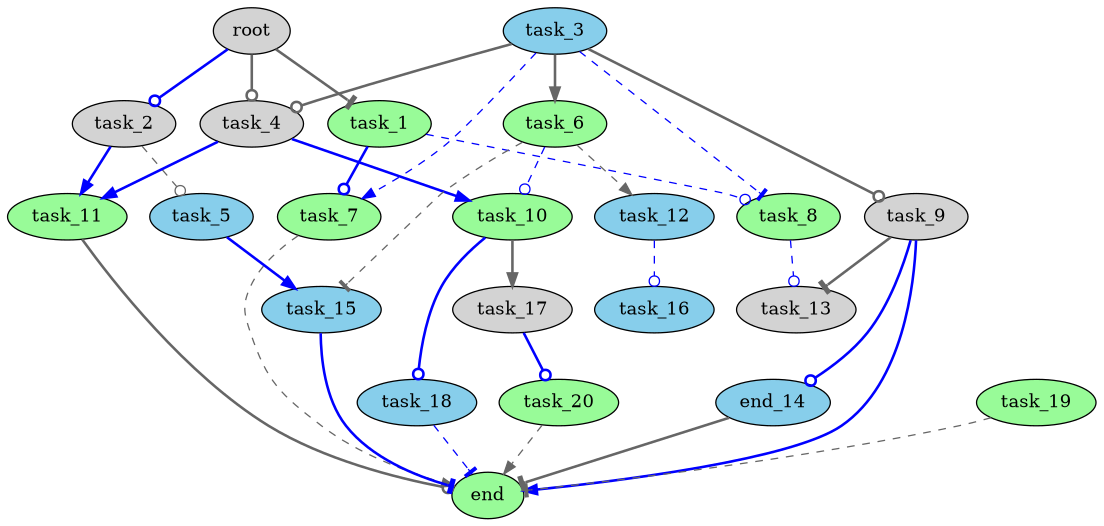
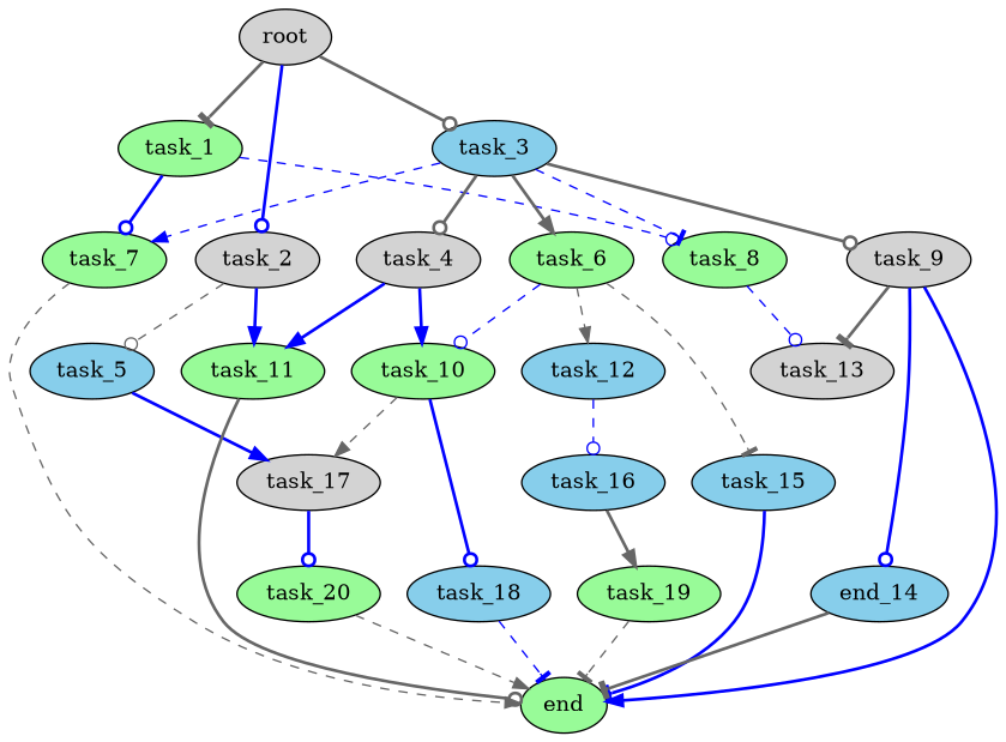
  digraph {
    node [fillcolor=palegreen style=filled]
    edge [arrowhead=odot color=blue style=bold]
    root [fillcolor=lightgrey]
    task_1
    task_2 [fillcolor=lightgrey]
    task_3 [fillcolor=skyblue]
    task_7
    task_8
    task_5 [fillcolor=skyblue]
    task_11
    task_4 [fillcolor=lightgrey]
    task_6
    task_9 [fillcolor=lightgrey]
    end
    task_13 [fillcolor=lightgrey]
    task_15 [fillcolor=skyblue]
    task_10
    task_12 [fillcolor=skyblue]
    n17 [fillcolor=skyblue label=end_14]
    task_17 [fillcolor=lightgrey]
    task_18 [fillcolor=skyblue]
    task_16 [fillcolor=skyblue]
    task_20
    task_19
    root -> task_1 [arrowhead=tee color=gray40]
    root -> task_2
-   root -> task_4 [color=gray40]
+   root -> task_3 [color=gray40]
    task_1 -> task_7
    task_1 -> task_8 [style=dashed]
    task_2 -> task_5 [color=gray40 style=dashed]
    task_2 -> task_11 [arrowhead=normal]
    task_3 -> task_7 [arrowhead=normal style=dashed]
    task_3 -> task_8 [arrowhead=tee style=dashed]
    task_3 -> task_4 [color=gray40]
    task_3 -> task_6 [arrowhead=normal color=gray40]
    task_3 -> task_9 [color=gray40]
    task_7 -> end [arrowhead=normal color=gray40 style=dashed]
    task_8 -> task_13 [style=dashed]
-   task_5 -> task_15 [arrowhead=normal]
+   task_5 -> task_17 [arrowhead=normal]
    task_11 -> end [color=gray40]
    task_4 -> task_11 [arrowhead=normal]
    task_4 -> task_10 [arrowhead=normal]
    task_6 -> task_15 [arrowhead=tee color=gray40 style=dashed]
    task_6 -> task_10 [style=dashed]
    task_6 -> task_12 [arrowhead=normal color=gray40 style=dashed]
    task_9 -> end [arrowhead=normal]
    task_9 -> task_13 [arrowhead=tee color=gray40]
    task_9 -> n17
    task_15 -> end [arrowhead=tee]
-   task_10 -> task_17 [arrowhead=normal color=gray40]
+   task_10 -> task_17 [arrowhead=normal color=gray40 style=dashed]
    task_10 -> task_18
    task_12 -> task_16 [style=dashed]
    n17 -> end [arrowhead=tee color=gray40]
    task_17 -> task_20
    task_18 -> end [arrowhead=tee style=dashed]
+   task_16 -> task_19 [arrowhead=normal color=gray40]
    task_20 -> end [arrowhead=normal color=gray40 style=dashed]
    task_19 -> end [arrowhead=tee color=gray40 style=dashed]
  }
